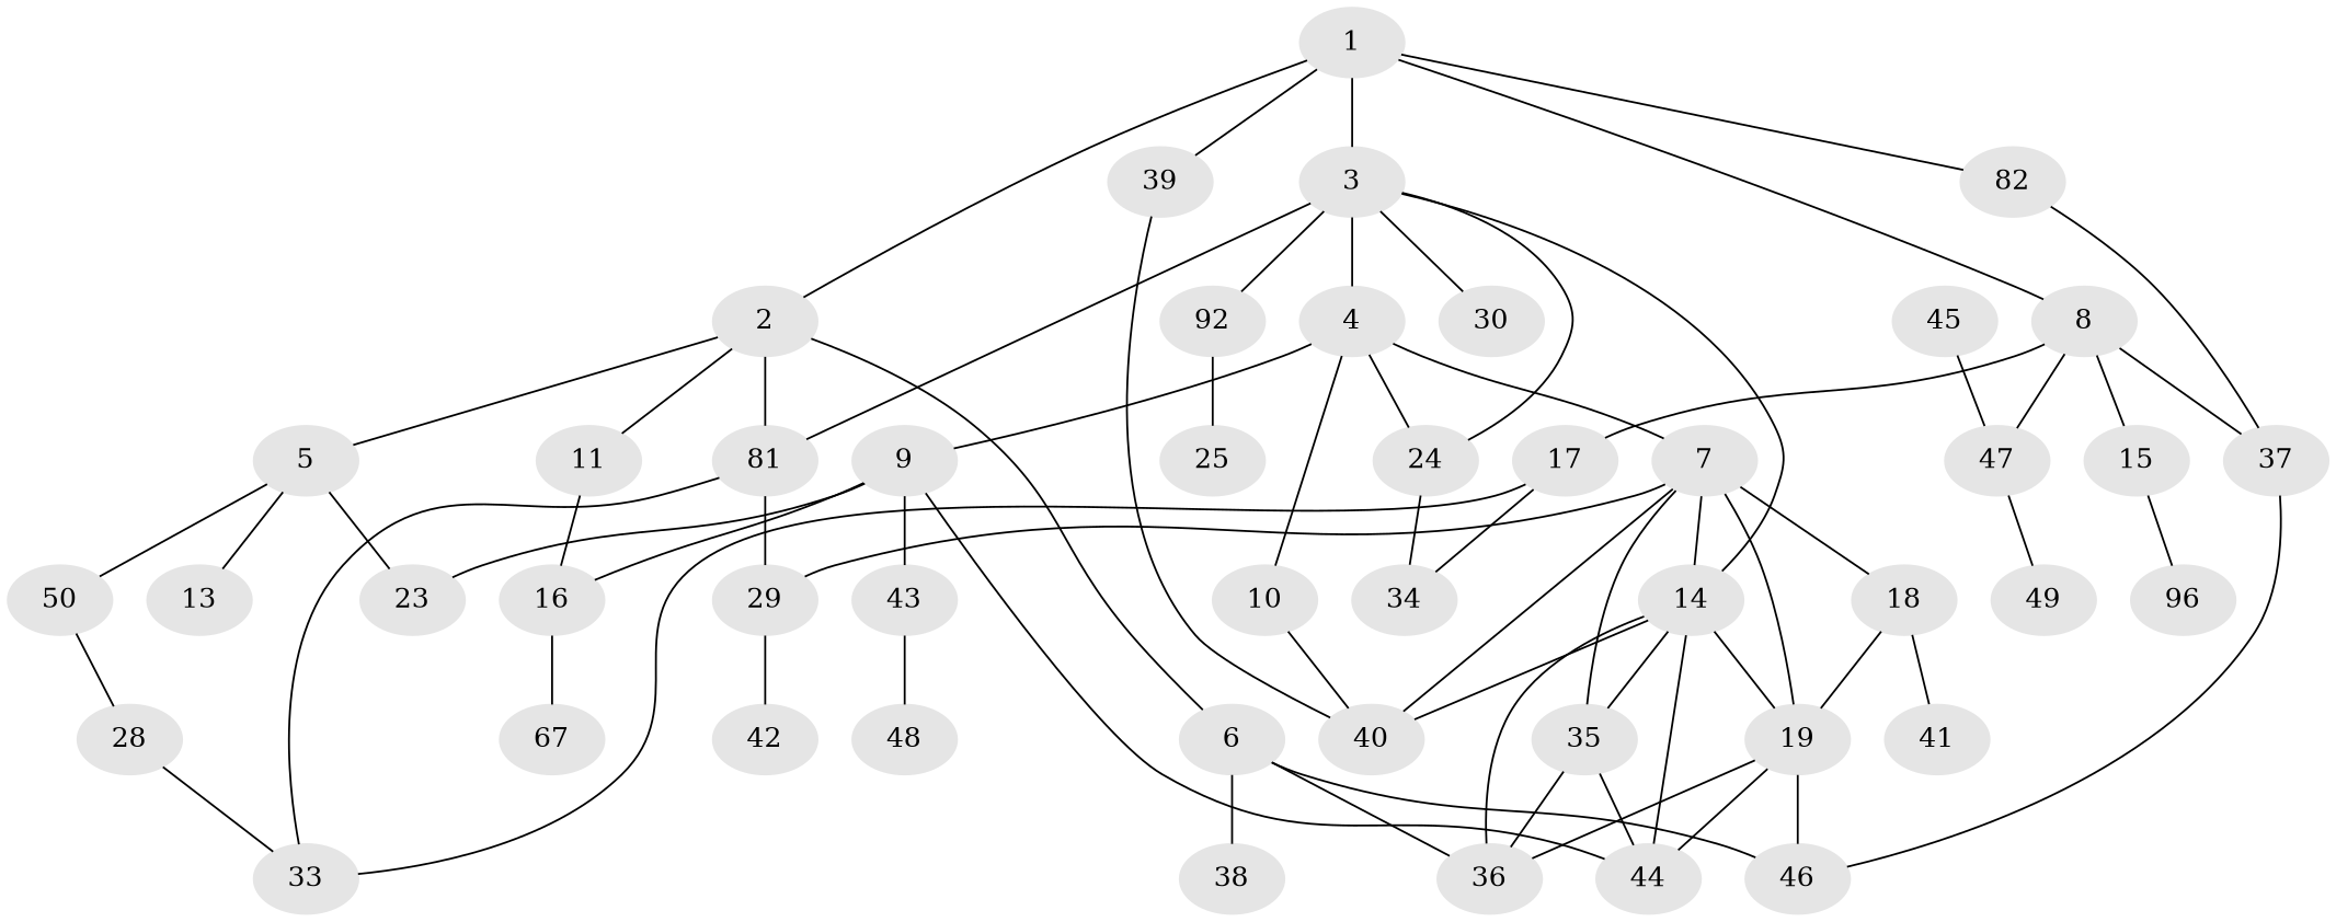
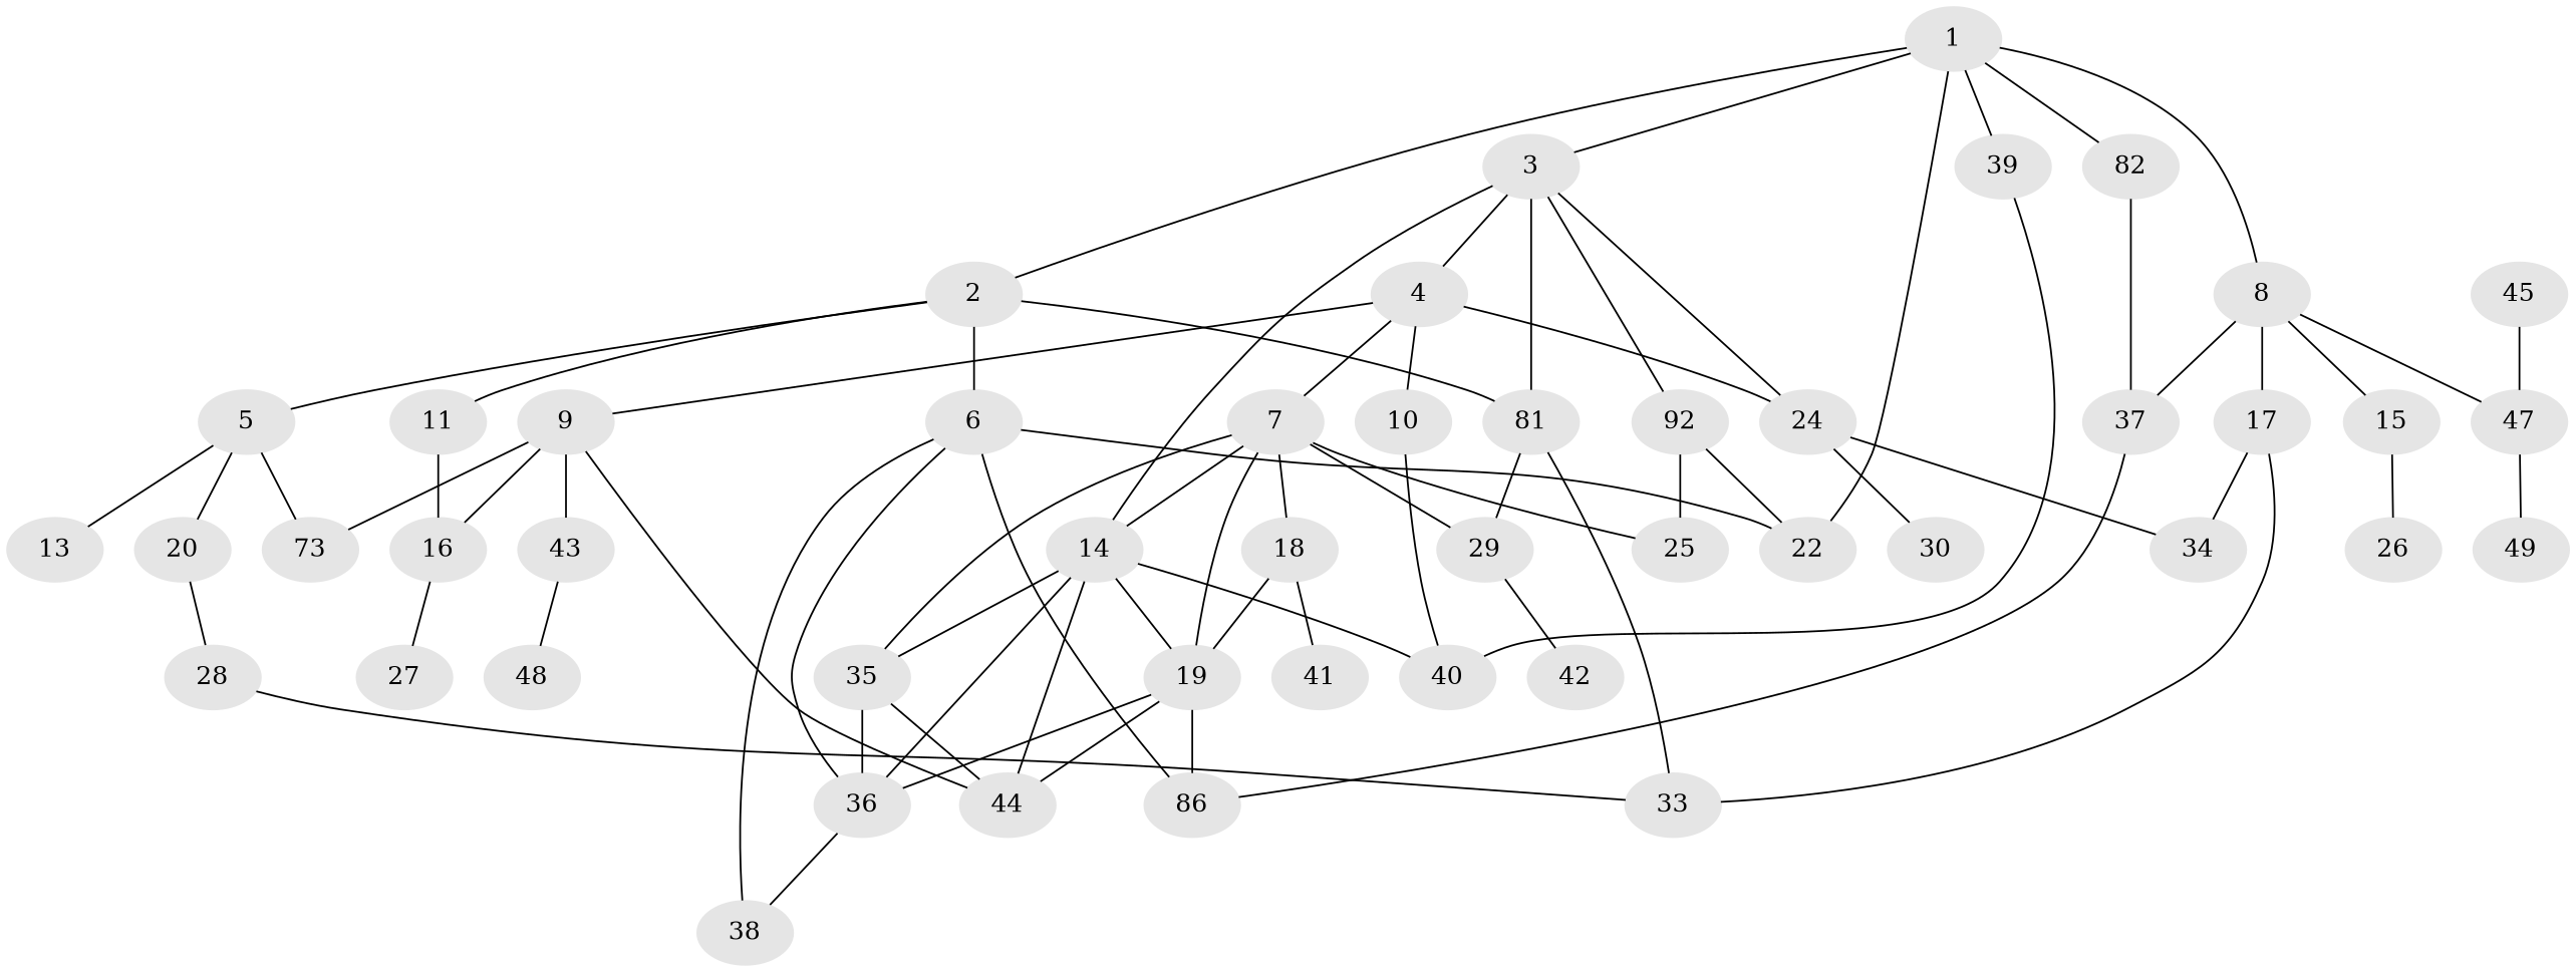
  graph {
    node [color=gray90 style=filled]
    edge [weight=1.0]
    1
    2
    3
    8
+   22
    n6 [label=82]
    39
    5
    6
    11
    n11 [label=81]
    4
    n13 [label=92]
    14
    24
    30
    15
    17
    37
    47
    40
    13
-   20 [label=50]
-   23
+   20
+   23 [label=73]
    36
    38
-   46
+   46 [label=86]
    16
    29
    33
    7
    9
    10
    25
    19
    35
    44
    34
    18
    43
    28
    41
    42
-   26 [label=96]
+   26
    49
-   27 [label=67]
+   27
    48
    45
    1 -- 2
    1 -- 3
    1 -- 8
+   1 -- 22
    1 -- n6
    1 -- 39
    2 -- 5
    2 -- 6
    2 -- 11
    2 -- n11
    3 -- n11
    3 -- 4 [weight=2.0]
    3 -- n13
    3 -- 14
    3 -- 24
-   3 -- 30
+   24 -- 30
    8 -- 15
    8 -- 17
    8 -- 37
    8 -- 47
    n6 -- 37
    39 -- 40
    5 -- 13
    5 -- 20
    5 -- 23
+   6 -- 22
    6 -- 36
    6 -- 38
    6 -- 46
    11 -- 16
    n11 -- 29
    n11 -- 33
    4 -- 24
    4 -- 7
    4 -- 9
    4 -- 10
+   n13 -- 22
    n13 -- 25
    14 -- 40
    14 -- 36
    14 -- 19
    14 -- 35
    14 -- 44
    24 -- 34
    15 -- 26
    17 -- 33
    17 -- 34
    37 -- 46
    47 -- 49
    20 -- 28
+   36 -- 38
    16 -- 27
    29 -- 42
    7 -- 14
-   7 -- 40
+   7 -- 25
    7 -- 29
    7 -- 19
    7 -- 35
    7 -- 18
    9 -- 23
    9 -- 16
    9 -- 44
    9 -- 43
    10 -- 40
    19 -- 36
    19 -- 46
    19 -- 44
    35 -- 36
    35 -- 44
    18 -- 19
    18 -- 41
    43 -- 48
    28 -- 33
    45 -- 47
  }
